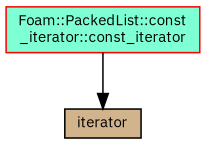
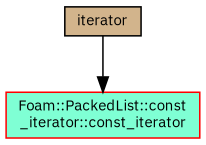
  digraph {
    rankdir=TB
    fontname="IBM Plex Sans"
    node [fontname="IBM Plex Sans" fontsize=10 shape=record style=filled]
    n1 [color=black fillcolor=tan fontcolor=black height=0.2 label=iterator width=0.4]
    n2 [color=red height=0.2 label="Foam::PackedList::const\l_iterator::const_iterator" width=0.4 fillcolor=aquamarine]
-   n2 -> n1 [color=black fontname="IBM Plex Sans" fontsize=10 labelfontname=Helvetica labelfontsize=10 style=solid arrowhead=normal]
+   n1 -> n2 [color=black fontname="IBM Plex Sans" fontsize=10 labelfontname=Helvetica labelfontsize=10 style=solid arrowhead=normal]
  }
